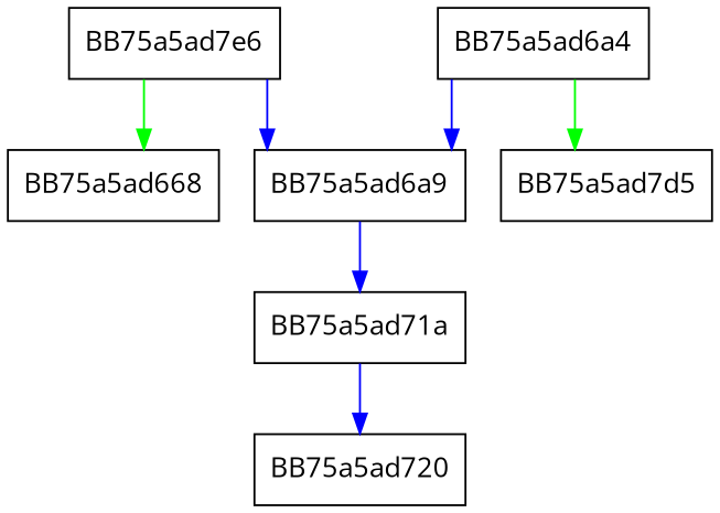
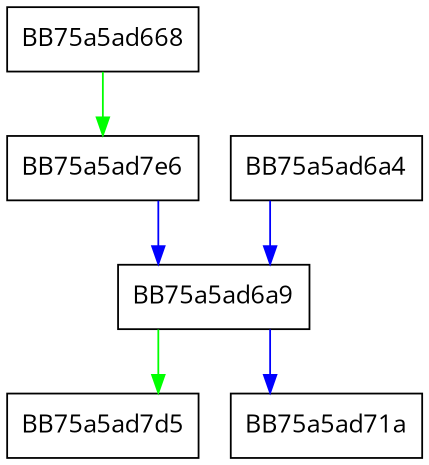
  digraph {
    fontname="Open Sans"
    splines=ortho
    node [fontname="Open Sans" shape=box]
    edge [color=blue fontname="Open Sans"]
    BB75a5ad668
    BB75a5ad7e6
    BB75a5ad6a9
    BB75a5ad6a4
    BB75a5ad7d5
    BB75a5ad71a
-   BB75a5ad720
-   BB75a5ad7e6 -> BB75a5ad668 [color=green]
+   BB75a5ad668 -> BB75a5ad7e6 [color=green]
    BB75a5ad7e6 -> BB75a5ad6a9
-   BB75a5ad6a4 -> BB75a5ad7d5 [color=green]
+   BB75a5ad6a9 -> BB75a5ad7d5 [color=green]
    BB75a5ad6a9 -> BB75a5ad71a
    BB75a5ad6a4 -> BB75a5ad6a9
-   BB75a5ad71a -> BB75a5ad720
  }
